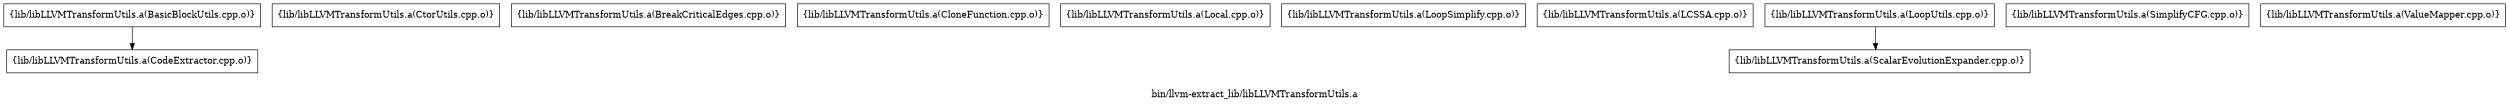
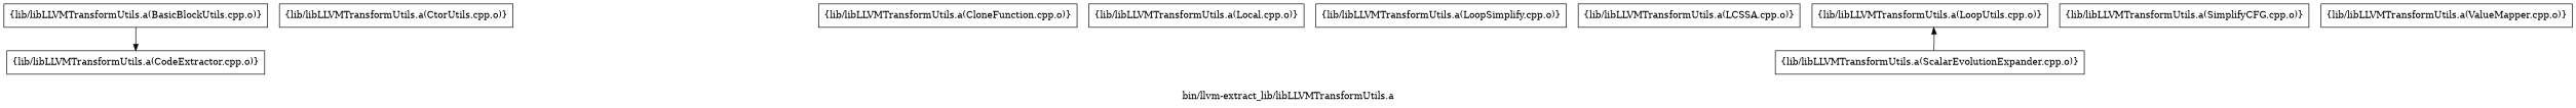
  digraph {
    label="bin/llvm-extract_lib/libLLVMTransformUtils.a"
    rankdir=TB
    node [group=0 shape=box]
    n1 [label="{lib/libLLVMTransformUtils.a(BasicBlockUtils.cpp.o)}"]
    n2 [label="{lib/libLLVMTransformUtils.a(CodeExtractor.cpp.o)}"]
    n3 [label="{lib/libLLVMTransformUtils.a(CtorUtils.cpp.o)}"]
-   n4 [label="{lib/libLLVMTransformUtils.a(BreakCriticalEdges.cpp.o)}"]
    n5 [label="{lib/libLLVMTransformUtils.a(CloneFunction.cpp.o)}"]
    n6 [label="{lib/libLLVMTransformUtils.a(Local.cpp.o)}"]
    n7 [label="{lib/libLLVMTransformUtils.a(LoopSimplify.cpp.o)}"]
    n8 [label="{lib/libLLVMTransformUtils.a(LCSSA.cpp.o)}"]
    n9 [label="{lib/libLLVMTransformUtils.a(LoopUtils.cpp.o)}"]
    n10 [label="{lib/libLLVMTransformUtils.a(ScalarEvolutionExpander.cpp.o)}"]
    n11 [label="{lib/libLLVMTransformUtils.a(SimplifyCFG.cpp.o)}"]
    n12 [label="{lib/libLLVMTransformUtils.a(ValueMapper.cpp.o)}"]
    n1 -> n2
-   n9 -> n10
+   n10 -> n9
  }
